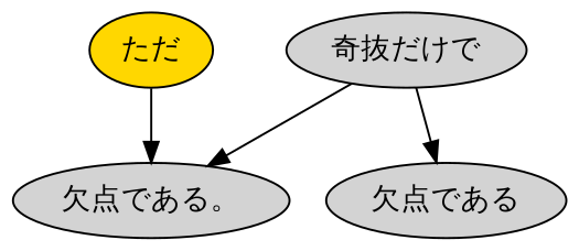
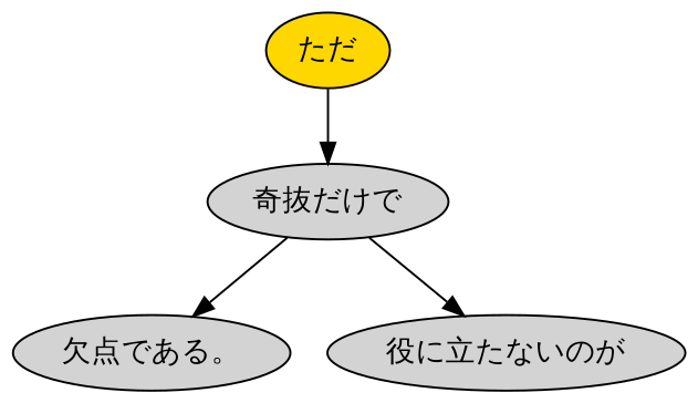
  digraph {
    node [fillcolor=lightgrey style=filled]
    n1 [fillcolor=gold label="ただ"]
    n2 [label="欠点である。"]
    n3 [label="奇抜だけで"]
-   n4 [label="欠点である"]
-   n1 -> n2
+   n4 [label="役に立たないのが"]
+   n1 -> n3
    n3 -> n2
    n3 -> n4
  }
